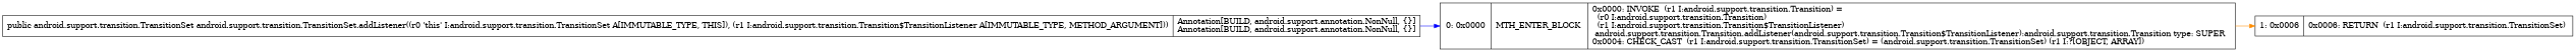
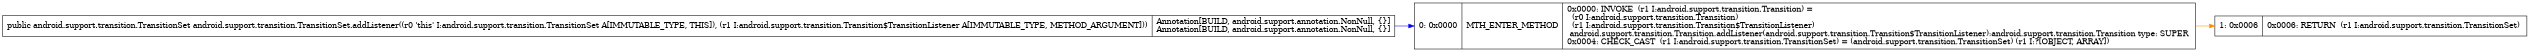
  digraph {
    rankdir=LR
    node [shape=record]
-   n1 [label="{0\:\ 0x0000|MTH_ENTER_BLOCK\l|0x0000: INVOKE  (r1 I:android.support.transition.Transition) = \l  (r0 I:android.support.transition.Transition)\l  (r1 I:android.support.transition.Transition$TransitionListener)\l android.support.transition.Transition.addListener(android.support.transition.Transition$TransitionListener):android.support.transition.Transition type: SUPER \l0x0004: CHECK_CAST  (r1 I:android.support.transition.TransitionSet) = (android.support.transition.TransitionSet) (r1 I:?[OBJECT, ARRAY]) \l}"]
+   n1 [label="{0\:\ 0x0000|MTH_ENTER_METHOD\l|0x0000: INVOKE  (r1 I:android.support.transition.Transition) = \l  (r0 I:android.support.transition.Transition)\l  (r1 I:android.support.transition.Transition$TransitionListener)\l android.support.transition.Transition.addListener(android.support.transition.Transition$TransitionListener):android.support.transition.Transition type: SUPER \l0x0004: CHECK_CAST  (r1 I:android.support.transition.TransitionSet) = (android.support.transition.TransitionSet) (r1 I:?[OBJECT, ARRAY]) \l}"]
    n2 [label="{1\:\ 0x0006|0x0006: RETURN  (r1 I:android.support.transition.TransitionSet) \l}"]
    n3 [label="{public android.support.transition.TransitionSet android.support.transition.TransitionSet.addListener((r0 'this' I:android.support.transition.TransitionSet A[IMMUTABLE_TYPE, THIS]), (r1 I:android.support.transition.Transition$TransitionListener A[IMMUTABLE_TYPE, METHOD_ARGUMENT]))  | Annotation[BUILD, android.support.annotation.NonNull, \{\}]\lAnnotation[BUILD, android.support.annotation.NonNull, \{\}]\l}"]
    n1 -> n2 [color=darkorange]
    n3 -> n1 [color=blue]
  }
